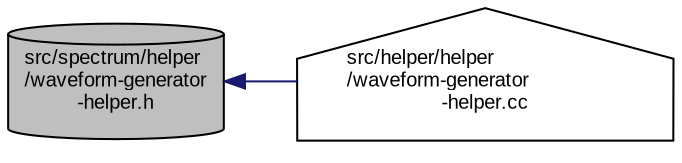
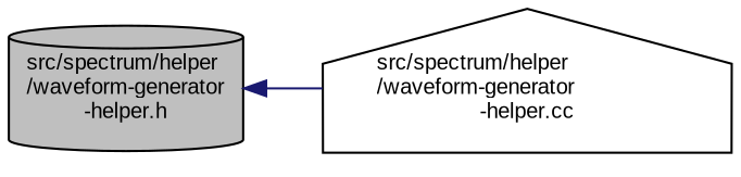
  digraph {
    rankdir=LR
    fontname="Liberation Sans"
    node [color=black fontname="Liberation Sans" fontsize=10 style=filled]
    n1 [fillcolor=grey75 fontcolor=black height=0.2 label="src/spectrum/helper\l/waveform-generator\l-helper.h" shape=cylinder width=0.4]
-   n2 [fillcolor=white height=0.2 label="src/helper/helper\l/waveform-generator\l-helper.cc" shape=house width=0.4]
+   n2 [fillcolor=white height=0.2 label="src/spectrum/helper\l/waveform-generator\l-helper.cc" shape=house width=0.4]
    n1 -> n2 [color=midnightblue dir=back fontname="Liberation Sans" fontsize=10 labelfontname=Helvetica labelfontsize=10 style=solid]
  }
